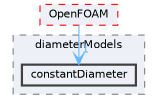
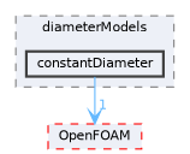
  digraph {
    compound=true
    node [fillcolor="#edf0f7" fontname=Helvetica fontsize=10 shape=box]
    n1 [color=grey25 height=0.2 label=constantDiameter style="filled,bold" width=0.4]
    n2 [color=red height=0.2 label=OpenFOAM style="filled,dashed" width=0.4]
    subgraph cluster_1 {
      bgcolor="#edf0f7"
      fontname=Helvetica
      fontsize=10
      label=diameterModels
      pencolor=grey50
      style="filled,dashed"
      n1
    }
-   n2 -> n1 [color=steelblue1 fontcolor=steelblue1 fontname=Helvetica fontsize=10 headlabel=1 labeldistance=1.5 labelfontname=Helvetica labelfontsize=10 style=solid arrowhead=vee]
+   n1 -> n2 [color=steelblue1 fontcolor=steelblue1 fontname=Helvetica fontsize=10 headlabel=1 labeldistance=1.5 labelfontname=Helvetica labelfontsize=10 style=solid arrowhead=vee]
  }
